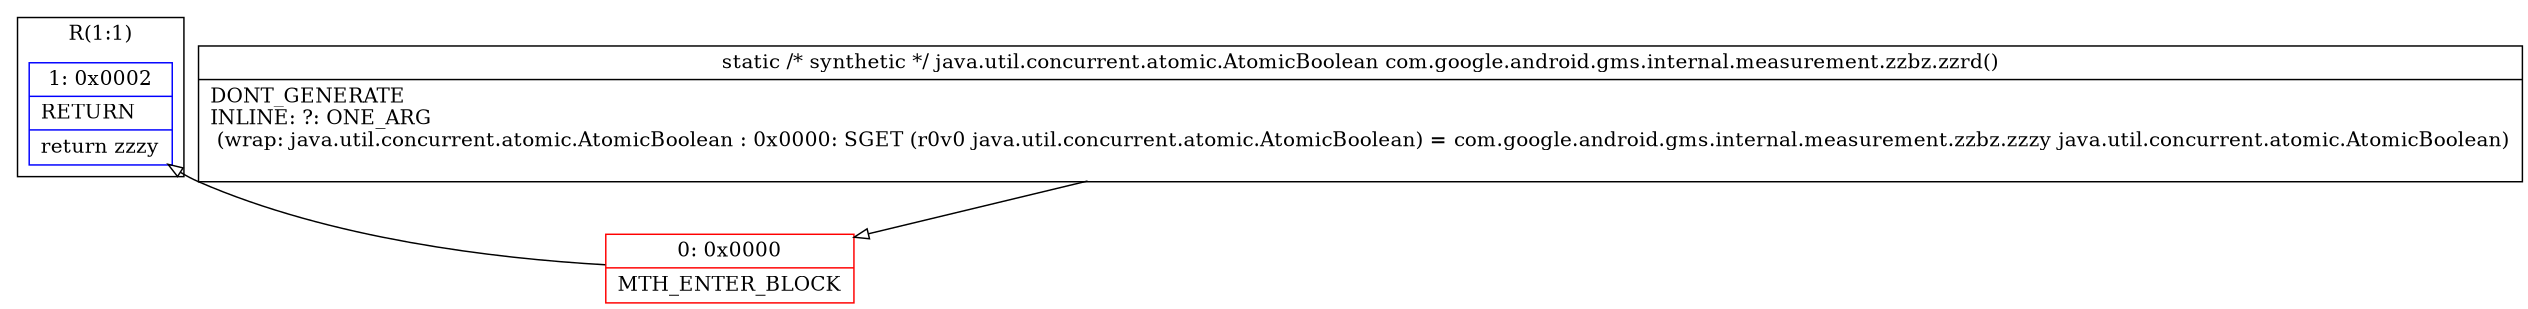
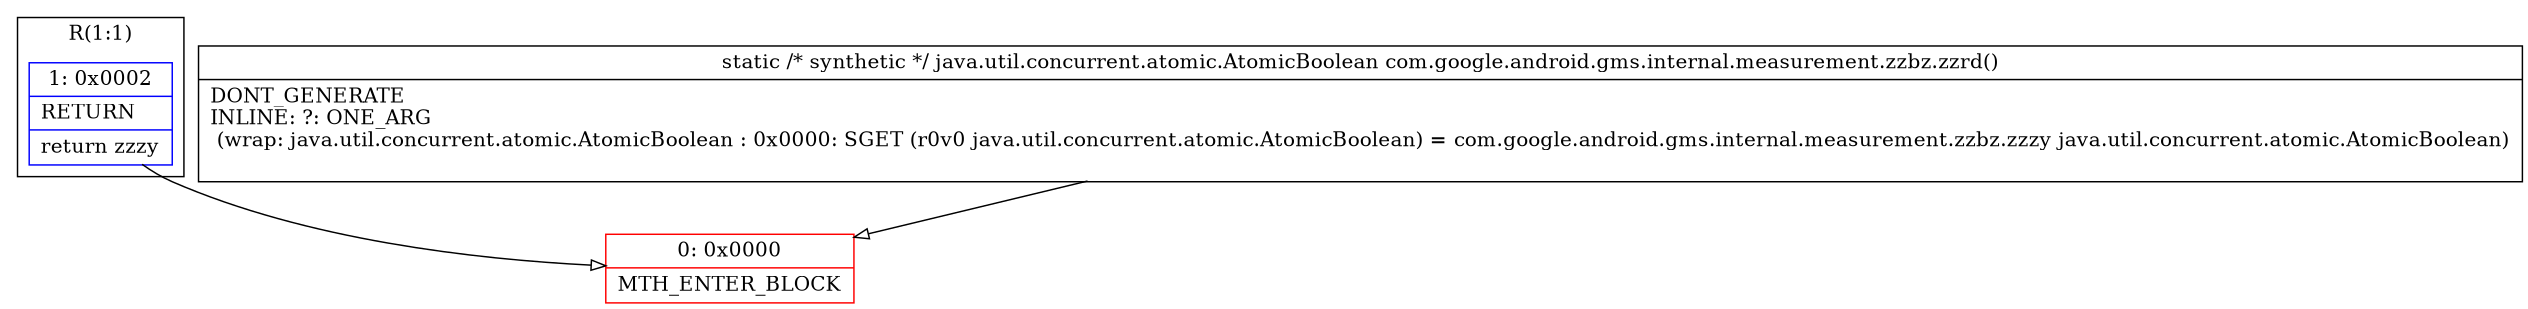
  digraph {
    node [shape=record]
    edge [arrowhead=onormal]
    n1 [color=blue label="{1\:\ 0x0002|RETURN\l|return zzzy\l}"]
    n2 [color=red label="{0\:\ 0x0000|MTH_ENTER_BLOCK\l}"]
    n3 [label="{static \/* synthetic *\/ java.util.concurrent.atomic.AtomicBoolean com.google.android.gms.internal.measurement.zzbz.zzrd()  | DONT_GENERATE\lINLINE: ?: ONE_ARG  \l  (wrap: java.util.concurrent.atomic.AtomicBoolean : 0x0000: SGET  (r0v0 java.util.concurrent.atomic.AtomicBoolean) =  com.google.android.gms.internal.measurement.zzbz.zzzy java.util.concurrent.atomic.AtomicBoolean)\l\l}"]
    subgraph cluster_1 {
      label="R(1:1)"
      n1
    }
-   n2 -> n1
+   n1 -> n2
    n3 -> n2
  }
